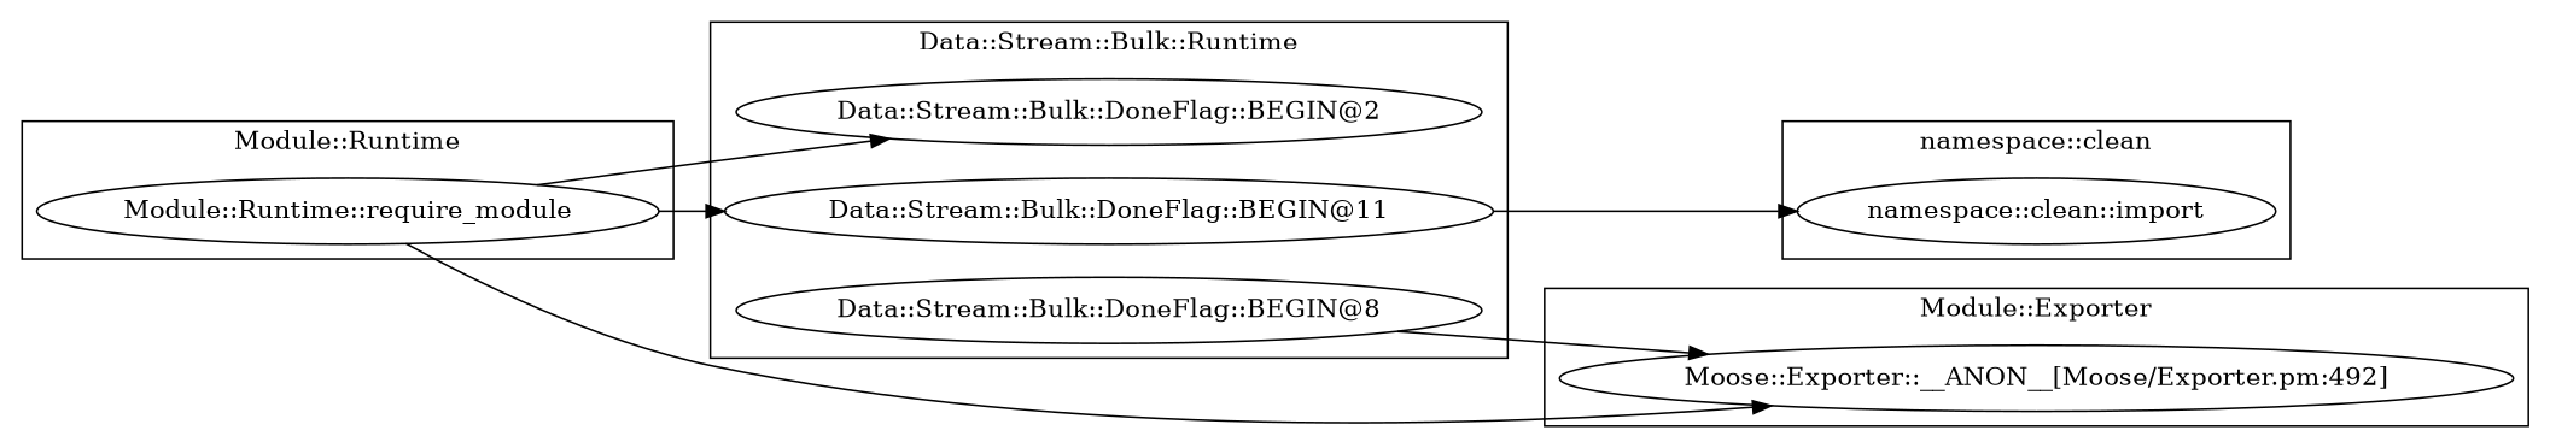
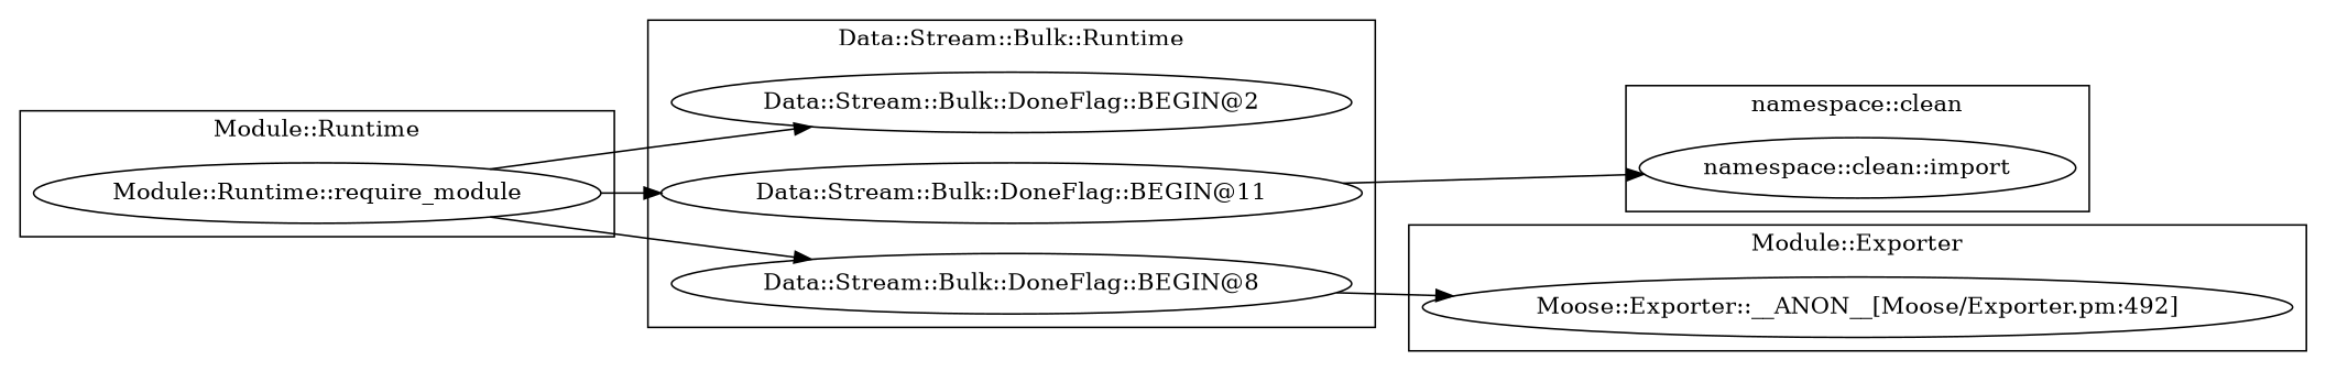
  digraph {
    rankdir=LR
    "namespace::clean::import"
    "Data::Stream::Bulk::DoneFlag::BEGIN@2"
    "Data::Stream::Bulk::DoneFlag::BEGIN@11"
    "Data::Stream::Bulk::DoneFlag::BEGIN@8"
    "Module::Runtime::require_module"
    "Moose::Exporter::__ANON__[Moose/Exporter.pm:492]"
    subgraph cluster_1 {
      label="namespace::clean"
      "namespace::clean::import"
    }
    subgraph cluster_2 {
      label="Data::Stream::Bulk::Runtime"
      "Data::Stream::Bulk::DoneFlag::BEGIN@2"
      "Data::Stream::Bulk::DoneFlag::BEGIN@11"
      "Data::Stream::Bulk::DoneFlag::BEGIN@8"
    }
    subgraph cluster_3 {
      label="Module::Runtime"
      "Module::Runtime::require_module"
    }
    subgraph cluster_4 {
      label="Module::Exporter"
      "Moose::Exporter::__ANON__[Moose/Exporter.pm:492]"
    }
    "Data::Stream::Bulk::DoneFlag::BEGIN@11" -> "namespace::clean::import"
    "Data::Stream::Bulk::DoneFlag::BEGIN@8" -> "Moose::Exporter::__ANON__[Moose/Exporter.pm:492]"
    "Module::Runtime::require_module" -> "Data::Stream::Bulk::DoneFlag::BEGIN@2"
    "Module::Runtime::require_module" -> "Data::Stream::Bulk::DoneFlag::BEGIN@11"
-   "Module::Runtime::require_module" -> "Moose::Exporter::__ANON__[Moose/Exporter.pm:492]"
+   "Module::Runtime::require_module" -> "Data::Stream::Bulk::DoneFlag::BEGIN@8"
  }
